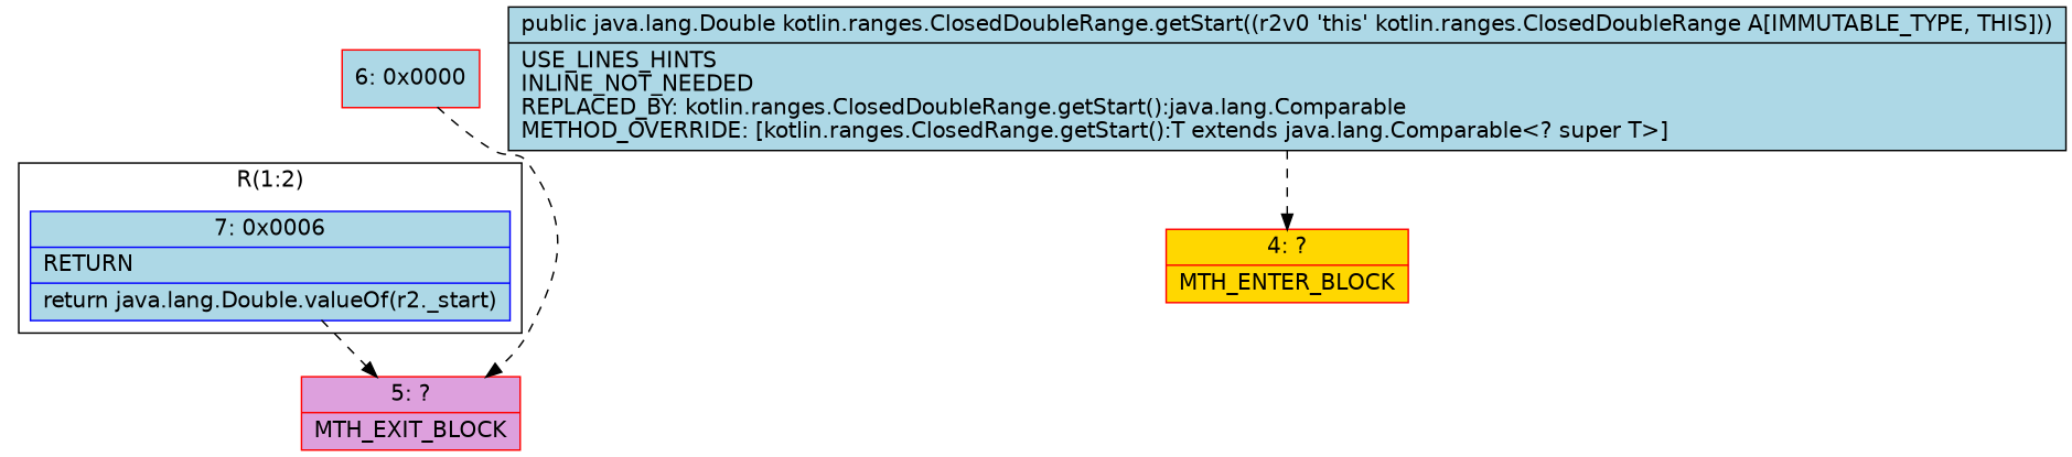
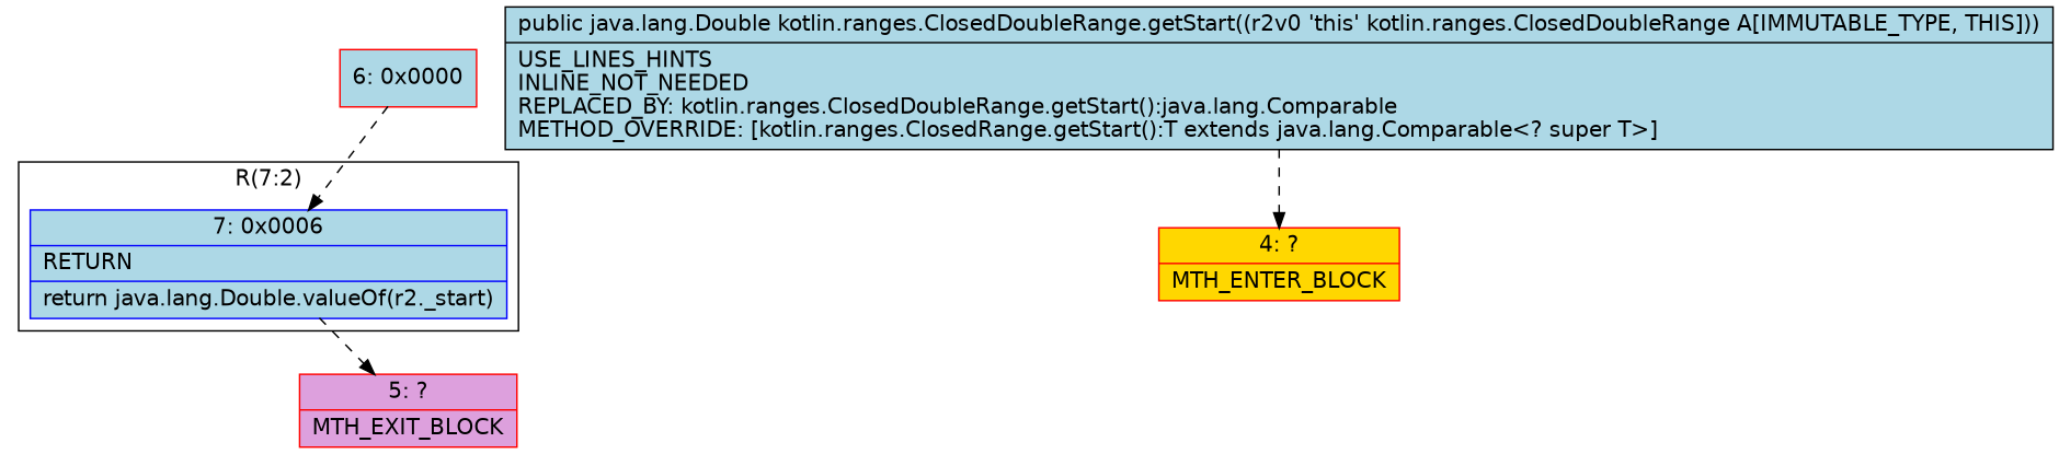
  digraph {
    fontname="DejaVu Sans"
    node [color=red fillcolor=lightblue fontname="DejaVu Sans" shape=record style=filled]
    edge [fontname="DejaVu Sans" style=dashed]
    n1 [color=blue label="{7\:\ 0x0006|RETURN\l|return java.lang.Double.valueOf(r2._start)\l}"]
    n2 [fillcolor=plum label="{5\:\ ?|MTH_EXIT_BLOCK\l}"]
    n3 [fillcolor=gold label="{4\:\ ?|MTH_ENTER_BLOCK\l}"]
    n4 [label="{6\:\ 0x0000}"]
    n5 [label="{public java.lang.Double kotlin.ranges.ClosedDoubleRange.getStart((r2v0 'this' kotlin.ranges.ClosedDoubleRange A[IMMUTABLE_TYPE, THIS]))  | USE_LINES_HINTS\lINLINE_NOT_NEEDED\lREPLACED_BY: kotlin.ranges.ClosedDoubleRange.getStart():java.lang.Comparable\lMETHOD_OVERRIDE: [kotlin.ranges.ClosedRange.getStart():T extends java.lang.Comparable\<? super T\>]\l}" color=""]
    subgraph cluster_1 {
-     label="R(1:2)"
+     label="R(7:2)"
      n1
    }
    n1 -> n2
-   n4 -> n2
+   n4 -> n1
    n5 -> n3
  }
